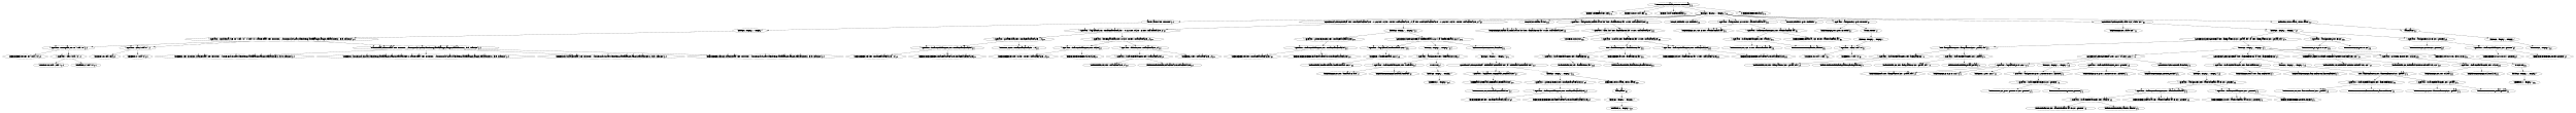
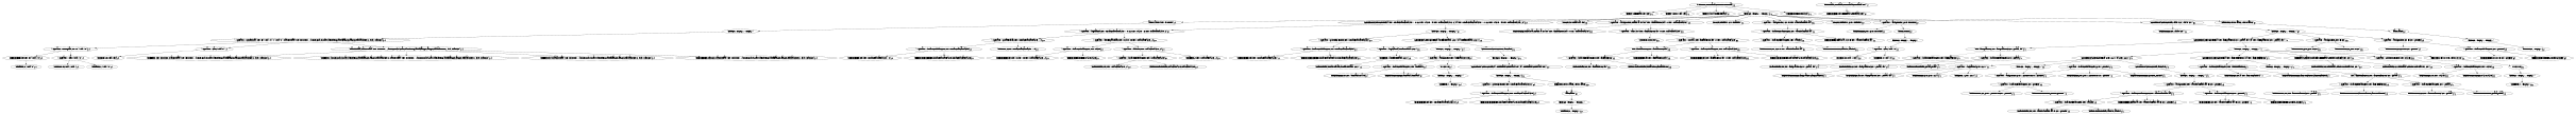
  digraph {
    n1 [label=<(METHOD,TIFFHashSetRemoveInternal)<SUB>516</SUB>>]
    n2 [label=<(PARAM,TIFFHashSet *set)<SUB>516</SUB>>]
    n3 [label=<(PARAM,const void *elt)<SUB>516</SUB>>]
    n4 [label=<(PARAM,bool bDeferRehash)<SUB>517</SUB>>]
    n5 [label=<(BLOCK,&lt;empty&gt;,&lt;empty&gt;)<SUB>518</SUB>>]
    n6 [label=<(METHOD_RETURN,bool)<SUB>516</SUB>>]
    n7 [label=<(assert,assert(set != NULL))<SUB>519</SUB>>]
    n8 [label=<(CONTROL_STRUCTURE,if (set-&gt;nIndiceAllocatedSize &gt; 0 &amp;&amp; set-&gt;nSize &lt;= set-&gt;nAllocatedSize / 2),if (set-&gt;nIndiceAllocatedSize &gt; 0 &amp;&amp; set-&gt;nSize &lt;= set-&gt;nAllocatedSize / 2))<SUB>520</SUB>>]
    n9 [label=<(LOCAL,int nHashVal: int)<SUB>535</SUB>>]
    n10 [label=<(&lt;operator&gt;.assignment,nHashVal = (int)(set-&gt;fnHashFunc(elt) % set-&gt;nAllocatedSize))<SUB>535</SUB>>]
    n11 [label=<(LOCAL,TIFFList* cur: TIFFList)<SUB>536</SUB>>]
    n12 [label=<(&lt;operator&gt;.assignment,*cur = set-&gt;tabList[nHashVal])<SUB>536</SUB>>]
    n13 [label=<(LOCAL,TIFFList* prev: TIFFList)<SUB>537</SUB>>]
    n14 [label=<(&lt;operator&gt;.assignment,*prev = NULL)<SUB>537</SUB>>]
    n15 [label=<(CONTROL_STRUCTURE,while (cur),while (cur))<SUB>538</SUB>>]
    n16 [label=<(RETURN,return false;,return false;)<SUB>561</SUB>>]
    n17 [label=<(BLOCK,&lt;empty&gt;,&lt;empty&gt;)>]
    n18 [label=<(&lt;operator&gt;.logicalAnd,set-&gt;nIndiceAllocatedSize &gt; 0 &amp;&amp; set-&gt;nSize &lt;= set-&gt;nAllocatedSize / 2)<SUB>520</SUB>>]
    n19 [label=<(BLOCK,&lt;empty&gt;,&lt;empty&gt;)<SUB>521</SUB>>]
    n20 [label=<(IDENTIFIER,nHashVal,nHashVal = (int)(set-&gt;fnHashFunc(elt) % set-&gt;nAllocatedSize))<SUB>535</SUB>>]
    n21 [label=<(&lt;operator&gt;.cast,(int)(set-&gt;fnHashFunc(elt) % set-&gt;nAllocatedSize))<SUB>535</SUB>>]
-   n22 [label=<(IDENTIFIER,cur,*cur = set-&gt;tabList[nHashVal])<SUB>536</SUB>>]
    n23 [label=<(&lt;operator&gt;.indirectIndexAccess,set-&gt;tabList[nHashVal])<SUB>536</SUB>>]
    n24 [label=<(IDENTIFIER,prev,*prev = NULL)<SUB>537</SUB>>]
    n25 [label=<(NULL,NULL)<SUB>537</SUB>>]
    n26 [label=<(IDENTIFIER,cur,while (cur))<SUB>538</SUB>>]
    n27 [label=<(BLOCK,&lt;empty&gt;,&lt;empty&gt;)<SUB>539</SUB>>]
    n28 [label=<(false,false)<SUB>561</SUB>>]
    n29 [label=<(&lt;operator&gt;.conditional,(set != ((void *)0)) ? (void)(0) : __assert_fail(&quot;set != NULL&quot;, &quot;/home/cmd/OSmart/identitemp/libtiff/fax2ps/fax2ps/tif_hash_set.c&quot;, 519, __func__))<SUB>519</SUB>>]
    n30 [label=<(&lt;operator&gt;.notEquals,set != ((void *)0))<SUB>519</SUB>>]
    n31 [label=<(&lt;operator&gt;.cast,(void)(0))<SUB>519</SUB>>]
    n32 [label=<(__assert_fail,__assert_fail(&quot;set != NULL&quot;, &quot;/home/cmd/OSmart/identitemp/libtiff/fax2ps/fax2ps/tif_hash_set.c&quot;, 519, __func__))<SUB>519</SUB>>]
    n33 [label=<(IDENTIFIER,set,set != ((void *)0))<SUB>519</SUB>>]
    n34 [label=<(&lt;operator&gt;.cast,(void *)0)<SUB>519</SUB>>]
    n35 [label=<(UNKNOWN,void,void)<SUB>519</SUB>>]
    n36 [label=<(LITERAL,0,(void)(0))<SUB>519</SUB>>]
    n37 [label=<(LITERAL,&quot;set != NULL&quot;,__assert_fail(&quot;set != NULL&quot;, &quot;/home/cmd/OSmart/identitemp/libtiff/fax2ps/fax2ps/tif_hash_set.c&quot;, 519, __func__))<SUB>519</SUB>>]
    n38 [label=<(LITERAL,&quot;/home/cmd/OSmart/identitemp/libtiff/fax2ps/fax2ps/tif_hash_set.c&quot;,__assert_fail(&quot;set != NULL&quot;, &quot;/home/cmd/OSmart/identitemp/libtiff/fax2ps/fax2ps/tif_hash_set.c&quot;, 519, __func__))<SUB>519</SUB>>]
    n39 [label=<(LITERAL,519,__assert_fail(&quot;set != NULL&quot;, &quot;/home/cmd/OSmart/identitemp/libtiff/fax2ps/fax2ps/tif_hash_set.c&quot;, 519, __func__))<SUB>519</SUB>>]
    n40 [label=<(IDENTIFIER,__func__,__assert_fail(&quot;set != NULL&quot;, &quot;/home/cmd/OSmart/identitemp/libtiff/fax2ps/fax2ps/tif_hash_set.c&quot;, 519, __func__))<SUB>519</SUB>>]
    n41 [label=<(UNKNOWN,void *,void *)<SUB>519</SUB>>]
    n42 [label=<(LITERAL,0,(void *)0)<SUB>519</SUB>>]
    n43 [label=<(&lt;operator&gt;.greaterThan,set-&gt;nIndiceAllocatedSize &gt; 0)<SUB>520</SUB>>]
    n44 [label=<(&lt;operator&gt;.lessEqualsThan,set-&gt;nSize &lt;= set-&gt;nAllocatedSize / 2)<SUB>520</SUB>>]
    n45 [label=<(&lt;operator&gt;.postDecrement,set-&gt;nIndiceAllocatedSize--)<SUB>522</SUB>>]
    n46 [label=<(CONTROL_STRUCTURE,if (bDeferRehash &amp;&amp; 1),if (bDeferRehash &amp;&amp; 1))<SUB>523</SUB>>]
    n47 [label=<(&lt;operator&gt;.indirectFieldAccess,set-&gt;nIndiceAllocatedSize)<SUB>520</SUB>>]
    n48 [label=<(LITERAL,0,set-&gt;nIndiceAllocatedSize &gt; 0)<SUB>520</SUB>>]
    n49 [label=<(&lt;operator&gt;.indirectFieldAccess,set-&gt;nSize)<SUB>520</SUB>>]
    n50 [label=<(&lt;operator&gt;.division,set-&gt;nAllocatedSize / 2)<SUB>520</SUB>>]
    n51 [label=<(IDENTIFIER,set,set-&gt;nIndiceAllocatedSize &gt; 0)<SUB>520</SUB>>]
    n52 [label=<(FIELD_IDENTIFIER,nIndiceAllocatedSize,nIndiceAllocatedSize)<SUB>520</SUB>>]
    n53 [label=<(IDENTIFIER,set,set-&gt;nSize &lt;= set-&gt;nAllocatedSize / 2)<SUB>520</SUB>>]
    n54 [label=<(FIELD_IDENTIFIER,nSize,nSize)<SUB>520</SUB>>]
    n55 [label=<(&lt;operator&gt;.indirectFieldAccess,set-&gt;nAllocatedSize)<SUB>520</SUB>>]
    n56 [label=<(LITERAL,2,set-&gt;nAllocatedSize / 2)<SUB>520</SUB>>]
    n57 [label=<(IDENTIFIER,set,set-&gt;nAllocatedSize / 2)<SUB>520</SUB>>]
    n58 [label=<(FIELD_IDENTIFIER,nAllocatedSize,nAllocatedSize)<SUB>520</SUB>>]
    n59 [label=<(&lt;operator&gt;.indirectFieldAccess,set-&gt;nIndiceAllocatedSize)<SUB>522</SUB>>]
    n60 [label=<(&lt;operator&gt;.logicalAnd,bDeferRehash &amp;&amp; 1)<SUB>523</SUB>>]
    n61 [label=<(BLOCK,&lt;empty&gt;,&lt;empty&gt;)<SUB>524</SUB>>]
    n62 [label=<(CONTROL_STRUCTURE,else,else)<SUB>526</SUB>>]
    n63 [label=<(IDENTIFIER,set,set-&gt;nIndiceAllocatedSize--)<SUB>522</SUB>>]
    n64 [label=<(FIELD_IDENTIFIER,nIndiceAllocatedSize,nIndiceAllocatedSize)<SUB>522</SUB>>]
    n65 [label=<(LITERAL,1,bDeferRehash &amp;&amp; 1)<SUB>523</SUB>>]
    n66 [label=<(&lt;operator&gt;.assignment,set-&gt;bRehash = true)<SUB>524</SUB>>]
    n67 [label=<(BLOCK,&lt;empty&gt;,&lt;empty&gt;)<SUB>526</SUB>>]
    n68 [label=<(IDENTIFIER,bDeferRehash,bDeferRehash &amp;&amp; 1)<SUB>523</SUB>>]
    n69 [label=<(&lt;operator&gt;.indirectFieldAccess,set-&gt;bRehash)<SUB>524</SUB>>]
    n70 [label=<(true,true)<SUB>524</SUB>>]
    n71 [label=<(IDENTIFIER,set,set-&gt;bRehash = true)<SUB>524</SUB>>]
    n72 [label=<(FIELD_IDENTIFIER,bRehash,bRehash)<SUB>524</SUB>>]
    n73 [label=<(BLOCK,&lt;empty&gt;,&lt;empty&gt;)>]
    n74 [label=<(LITERAL,1,&lt;empty&gt;)<SUB>524</SUB>>]
    n75 [label=<(CONTROL_STRUCTURE,if (!TIFFHashSetRehash(set)),if (!TIFFHashSetRehash(set)))<SUB>527</SUB>>]
-   n76 [label=<(&lt;operator&gt;.logicalNot,!TIFFHashSetRehash(set))<SUB>527</SUB>>]
    n77 [label=<(BLOCK,&lt;empty&gt;,&lt;empty&gt;)<SUB>528</SUB>>]
    n78 [label=<(TIFFHashSetRehash,TIFFHashSetRehash(set))<SUB>527</SUB>>]
    n79 [label=<(&lt;operator&gt;.postIncrement,set-&gt;nIndiceAllocatedSize++)<SUB>529</SUB>>]
    n80 [label=<(RETURN,return false;,return false;)<SUB>530</SUB>>]
    n81 [label=<(IDENTIFIER,set,TIFFHashSetRehash(set))<SUB>527</SUB>>]
    n82 [label=<(&lt;operator&gt;.indirectFieldAccess,set-&gt;nIndiceAllocatedSize)<SUB>529</SUB>>]
    n83 [label=<(false,false)<SUB>530</SUB>>]
    n84 [label=<(IDENTIFIER,set,set-&gt;nIndiceAllocatedSize++)<SUB>529</SUB>>]
    n85 [label=<(FIELD_IDENTIFIER,nIndiceAllocatedSize,nIndiceAllocatedSize)<SUB>529</SUB>>]
    n86 [label=<(BLOCK,&lt;empty&gt;,&lt;empty&gt;)>]
    n87 [label=<(LITERAL,0,&lt;empty&gt;)<SUB>530</SUB>>]
    n88 [label=<(UNKNOWN,int,int)<SUB>535</SUB>>]
    n89 [label=<(&lt;operator&gt;.modulo,set-&gt;fnHashFunc(elt) % set-&gt;nAllocatedSize)<SUB>535</SUB>>]
    n90 [label=<(set-&gt;fnHashFunc,set-&gt;fnHashFunc(elt))<SUB>535</SUB>>]
    n91 [label=<(&lt;operator&gt;.indirectFieldAccess,set-&gt;nAllocatedSize)<SUB>535</SUB>>]
    n92 [label=<(&lt;operator&gt;.indirectFieldAccess,set-&gt;fnHashFunc)<SUB>535</SUB>>]
    n93 [label=<(IDENTIFIER,elt,set-&gt;fnHashFunc(elt))<SUB>535</SUB>>]
    n94 [label=<(IDENTIFIER,set,set-&gt;fnHashFunc(elt) % set-&gt;nAllocatedSize)<SUB>535</SUB>>]
    n95 [label=<(FIELD_IDENTIFIER,nAllocatedSize,nAllocatedSize)<SUB>535</SUB>>]
    n96 [label=<(IDENTIFIER,set,set-&gt;fnHashFunc(elt))<SUB>535</SUB>>]
    n97 [label=<(FIELD_IDENTIFIER,fnHashFunc,fnHashFunc)<SUB>535</SUB>>]
    n98 [label=<(&lt;operator&gt;.indirectFieldAccess,set-&gt;tabList)<SUB>536</SUB>>]
    n99 [label=<(IDENTIFIER,nHashVal,*cur = set-&gt;tabList[nHashVal])<SUB>536</SUB>>]
    n100 [label=<(IDENTIFIER,set,*cur = set-&gt;tabList[nHashVal])<SUB>536</SUB>>]
    n101 [label=<(FIELD_IDENTIFIER,tabList,tabList)<SUB>536</SUB>>]
    n102 [label=<(BLOCK,&lt;empty&gt;,&lt;empty&gt;)>]
    n103 [label=<(&lt;operator&gt;.cast,(void *)0)<SUB>537</SUB>>]
    n104 [label=<(UNKNOWN,void *,void *)<SUB>537</SUB>>]
    n105 [label=<(LITERAL,0,(void *)0)<SUB>537</SUB>>]
    n106 [label=<(CONTROL_STRUCTURE,if (set-&gt;fnEqualFunc(cur-&gt;pData, elt)),if (set-&gt;fnEqualFunc(cur-&gt;pData, elt)))<SUB>540</SUB>>]
    n107 [label=<(&lt;operator&gt;.assignment,prev = cur)<SUB>558</SUB>>]
    n108 [label=<(&lt;operator&gt;.assignment,cur = cur-&gt;psNext)<SUB>559</SUB>>]
    n109 [label=<(set-&gt;fnEqualFunc,set-&gt;fnEqualFunc(cur-&gt;pData, elt))<SUB>540</SUB>>]
    n110 [label=<(BLOCK,&lt;empty&gt;,&lt;empty&gt;)<SUB>541</SUB>>]
    n111 [label=<(IDENTIFIER,prev,prev = cur)<SUB>558</SUB>>]
    n112 [label=<(IDENTIFIER,cur,prev = cur)<SUB>558</SUB>>]
    n113 [label=<(IDENTIFIER,cur,cur = cur-&gt;psNext)<SUB>559</SUB>>]
    n114 [label=<(&lt;operator&gt;.indirectFieldAccess,cur-&gt;psNext)<SUB>559</SUB>>]
    n115 [label=<(&lt;operator&gt;.indirectFieldAccess,set-&gt;fnEqualFunc)<SUB>540</SUB>>]
    n116 [label=<(&lt;operator&gt;.indirectFieldAccess,cur-&gt;pData)<SUB>540</SUB>>]
    n117 [label=<(CONTROL_STRUCTURE,if (prev &amp;&amp; 1),if (prev &amp;&amp; 1))<SUB>542</SUB>>]
    n118 [label=<(CONTROL_STRUCTURE,if (set-&gt;fnFreeEltFunc),if (set-&gt;fnFreeEltFunc))<SUB>547</SUB>>]
    n119 [label=<(TIFFHashSetReturnListElt,TIFFHashSetReturnListElt(set, cur))<SUB>550</SUB>>]
    n120 [label=<(&lt;operator&gt;.postDecrement,set-&gt;nSize--)<SUB>555</SUB>>]
    n121 [label=<(RETURN,return true;,return true;)<SUB>556</SUB>>]
    n122 [label=<(IDENTIFIER,set,set-&gt;fnEqualFunc(cur-&gt;pData, elt))<SUB>540</SUB>>]
    n123 [label=<(FIELD_IDENTIFIER,fnEqualFunc,fnEqualFunc)<SUB>540</SUB>>]
    n124 [label=<(IDENTIFIER,cur,set-&gt;fnEqualFunc(cur-&gt;pData, elt))<SUB>540</SUB>>]
    n125 [label=<(FIELD_IDENTIFIER,pData,pData)<SUB>540</SUB>>]
    n126 [label=<(IDENTIFIER,elt,set-&gt;fnEqualFunc(cur-&gt;pData, elt))<SUB>540</SUB>>]
    n127 [label=<(&lt;operator&gt;.logicalAnd,prev &amp;&amp; 1)<SUB>542</SUB>>]
    n128 [label=<(BLOCK,&lt;empty&gt;,&lt;empty&gt;)<SUB>543</SUB>>]
    n129 [label=<(CONTROL_STRUCTURE,else,else)<SUB>545</SUB>>]
    n130 [label=<(&lt;operator&gt;.indirectFieldAccess,set-&gt;fnFreeEltFunc)<SUB>547</SUB>>]
    n131 [label=<(BLOCK,&lt;empty&gt;,&lt;empty&gt;)<SUB>548</SUB>>]
    n132 [label=<(IDENTIFIER,set,TIFFHashSetReturnListElt(set, cur))<SUB>550</SUB>>]
    n133 [label=<(IDENTIFIER,cur,TIFFHashSetReturnListElt(set, cur))<SUB>550</SUB>>]
    n134 [label=<(&lt;operator&gt;.indirectFieldAccess,set-&gt;nSize)<SUB>555</SUB>>]
    n135 [label=<(true,true)<SUB>556</SUB>>]
    n136 [label=<(IDENTIFIER,prev,prev &amp;&amp; 1)<SUB>542</SUB>>]
    n137 [label=<(LITERAL,1,prev &amp;&amp; 1)<SUB>542</SUB>>]
    n138 [label=<(&lt;operator&gt;.assignment,prev-&gt;psNext = cur-&gt;psNext)<SUB>543</SUB>>]
    n139 [label=<(BLOCK,&lt;empty&gt;,&lt;empty&gt;)<SUB>545</SUB>>]
    n140 [label=<(&lt;operator&gt;.indirectFieldAccess,cur-&gt;psNext)<SUB>543</SUB>>]
    n141 [label=<(&lt;operator&gt;.indirectFieldAccess,prev-&gt;psNext)<SUB>543</SUB>>]
    n142 [label=<(IDENTIFIER,prev,prev-&gt;psNext = cur-&gt;psNext)<SUB>543</SUB>>]
    n143 [label=<(FIELD_IDENTIFIER,psNext,psNext)<SUB>543</SUB>>]
    n144 [label=<(IDENTIFIER,cur,prev-&gt;psNext = cur-&gt;psNext)<SUB>843</SUB>>]
    n145 [label=<(FIELD_IDENTIFIER,psNext,psNext)<SUB>543</SUB>>]
    n146 [label=<(&lt;operator&gt;.assignment,set-&gt;tabList[nHashVal] = cur-&gt;psNext)<SUB>545</SUB>>]
    n147 [label=<(&lt;operator&gt;.indirectIndexAccess,set-&gt;tabList[nHashVal])<SUB>545</SUB>>]
    n148 [label=<(&lt;operator&gt;.indirectFieldAccess,cur-&gt;psNext)<SUB>545</SUB>>]
    n149 [label=<(&lt;operator&gt;.indirectFieldAccess,set-&gt;tabList)<SUB>545</SUB>>]
    n150 [label=<(IDENTIFIER,nHashVal,set-&gt;tabList[nHashVal] = cur-&gt;psNext)<SUB>545</SUB>>]
    n151 [label=<(IDENTIFIER,cur,set-&gt;tabList[nHashVal] = cur-&gt;psNext)<SUB>545</SUB>>]
    n152 [label=<(FIELD_IDENTIFIER,psNext,psNext)<SUB>545</SUB>>]
    n153 [label=<(IDENTIFIER,set,set-&gt;tabList[nHashVal] = cur-&gt;psNext)<SUB>545</SUB>>]
    n154 [label=<(FIELD_IDENTIFIER,tabList,tabList)<SUB>545</SUB>>]
    n155 [label=<(IDENTIFIER,set,if (set-&gt;fnFreeEltFunc))<SUB>547</SUB>>]
    n156 [label=<(FIELD_IDENTIFIER,fnFreeEltFunc,fnFreeEltFunc)<SUB>547</SUB>>]
    n157 [label=<(set-&gt;fnFreeEltFunc,set-&gt;fnFreeEltFunc(cur-&gt;pData))<SUB>548</SUB>>]
    n158 [label=<(&lt;operator&gt;.indirectFieldAccess,set-&gt;fnFreeEltFunc)<SUB>548</SUB>>]
    n159 [label=<(&lt;operator&gt;.indirectFieldAccess,cur-&gt;pData)<SUB>548</SUB>>]
    n160 [label=<(IDENTIFIER,set,set-&gt;fnFreeEltFunc(cur-&gt;pData))<SUB>548</SUB>>]
    n161 [label=<(FIELD_IDENTIFIER,fnFreeEltFunc,fnFreeEltFunc)<SUB>548</SUB>>]
    n162 [label=<(IDENTIFIER,cur,set-&gt;fnFreeEltFunc(cur-&gt;pData))<SUB>548</SUB>>]
    n163 [label=<(FIELD_IDENTIFIER,pData,pData)<SUB>548</SUB>>]
    n164 [label=<(IDENTIFIER,set,set-&gt;nSize--)<SUB>555</SUB>>]
    n165 [label=<(FIELD_IDENTIFIER,nSize,nSize)<SUB>555</SUB>>]
    n166 [label=<(BLOCK,&lt;empty&gt;,&lt;empty&gt;)>]
    n167 [label=<(LITERAL,1,&lt;empty&gt;)<SUB>556</SUB>>]
    n168 [label=<(IDENTIFIER,cur,cur = cur-&gt;psNext)<SUB>559</SUB>>]
    n169 [label=<(FIELD_IDENTIFIER,psNext,psNext)<SUB>559</SUB>>]
    n170 [label=<(BLOCK,&lt;empty&gt;,&lt;empty&gt;)>]
    n171 [label=<(LITERAL,0,&lt;empty&gt;)<SUB>561</SUB>>]
    n1 -> n2
    n1 -> n3
    n1 -> n4
    n1 -> n5
    n1 -> n6
    n5 -> n7
    n5 -> n8
    n5 -> n9
    n5 -> n10
    n5 -> n11
    n5 -> n12
    n5 -> n13
    n5 -> n14
    n5 -> n15
    n5 -> n16
    n7 -> n17
    n8 -> n18
    n8 -> n19
    n10 -> n20
    n10 -> n21
-   n12 -> n22
    n12 -> n23
    n14 -> n24
    n14 -> n25
    n15 -> n26
    n15 -> n27
    n16 -> n28
    n17 -> n29
    n18 -> n43
    n18 -> n44
    n19 -> n45
    n19 -> n46
    n21 -> n88
    n21 -> n89
    n23 -> n98
    n23 -> n99
    n25 -> n102
    n27 -> n106
    n27 -> n107
    n27 -> n108
    n28 -> n170
    n29 -> n30
    n29 -> n31
    n29 -> n32
    n30 -> n33
    n30 -> n34
    n31 -> n35
-   n31 -> n36
+   n33 -> n36
    n32 -> n37
    n32 -> n38
    n32 -> n39
    n32 -> n40
    n34 -> n41
    n34 -> n42
    n43 -> n47
    n43 -> n48
    n44 -> n49
    n44 -> n50
    n45 -> n59
    n46 -> n60
    n46 -> n61
    n46 -> n62
    n47 -> n51
    n47 -> n52
    n49 -> n53
    n49 -> n54
    n50 -> n55
    n50 -> n56
    n55 -> n57
    n55 -> n58
    n59 -> n63
    n59 -> n64
    n60 -> n65
    n61 -> n66
    n62 -> n67
    n65 -> n68
    n66 -> n69
    n66 -> n70
    n67 -> n75
    n69 -> n71
    n69 -> n72
    n70 -> n73
    n73 -> n74
-   n75 -> n76
    n75 -> n77
-   n76 -> n78
    n77 -> n79
    n77 -> n80
    n78 -> n81
    n79 -> n82
    n80 -> n83
    n82 -> n84
    n82 -> n85
    n83 -> n86
    n86 -> n87
    n89 -> n90
    n89 -> n91
    n90 -> n92
    n90 -> n93
    n91 -> n94
    n91 -> n95
    n92 -> n96
    n92 -> n97
    n98 -> n100
    n98 -> n101
    n102 -> n103
    n103 -> n104
    n103 -> n105
    n106 -> n109
    n106 -> n110
    n107 -> n111
    n107 -> n112
    n108 -> n113
    n108 -> n114
    n109 -> n115
    n109 -> n116
    n110 -> n117
    n110 -> n118
    n110 -> n119
    n110 -> n120
    n110 -> n121
    n114 -> n168
    n114 -> n169
    n115 -> n122
-   n115 -> n123
+   n124 -> n123
    n116 -> n124
    n116 -> n125
    n117 -> n127
    n117 -> n128
    n117 -> n129
    n118 -> n130
    n118 -> n131
    n119 -> n132
    n119 -> n133
    n120 -> n134
    n121 -> n135
    n127 -> n126
    n127 -> n136
    n127 -> n137
    n128 -> n138
    n129 -> n139
    n130 -> n155
    n130 -> n156
    n131 -> n157
    n134 -> n164
    n134 -> n165
    n135 -> n166
    n138 -> n140
    n139 -> n146
    n140 -> n144
    n140 -> n145
    n141 -> n138
    n141 -> n142
    n141 -> n143
    n146 -> n147
    n146 -> n148
    n147 -> n149
    n147 -> n150
    n148 -> n151
    n148 -> n152
    n149 -> n153
    n149 -> n154
    n157 -> n158
    n157 -> n159
    n158 -> n160
    n158 -> n161
    n159 -> n162
    n159 -> n163
    n166 -> n167
    n170 -> n171
  }
